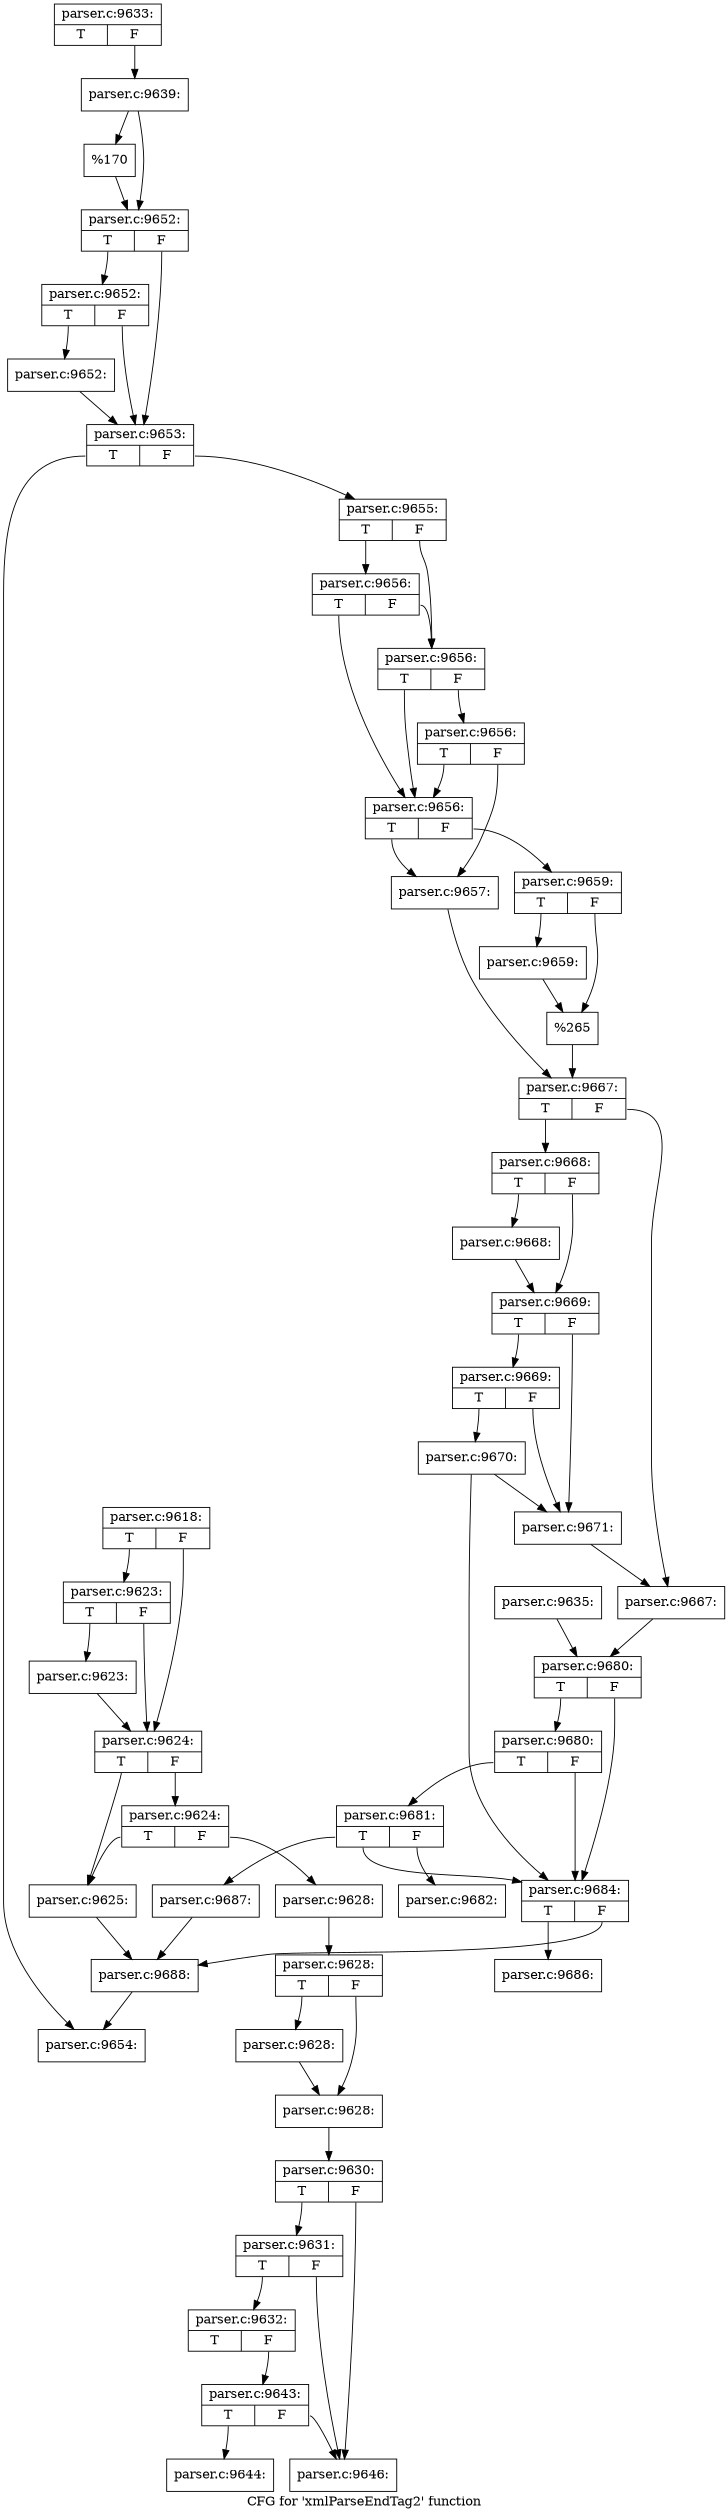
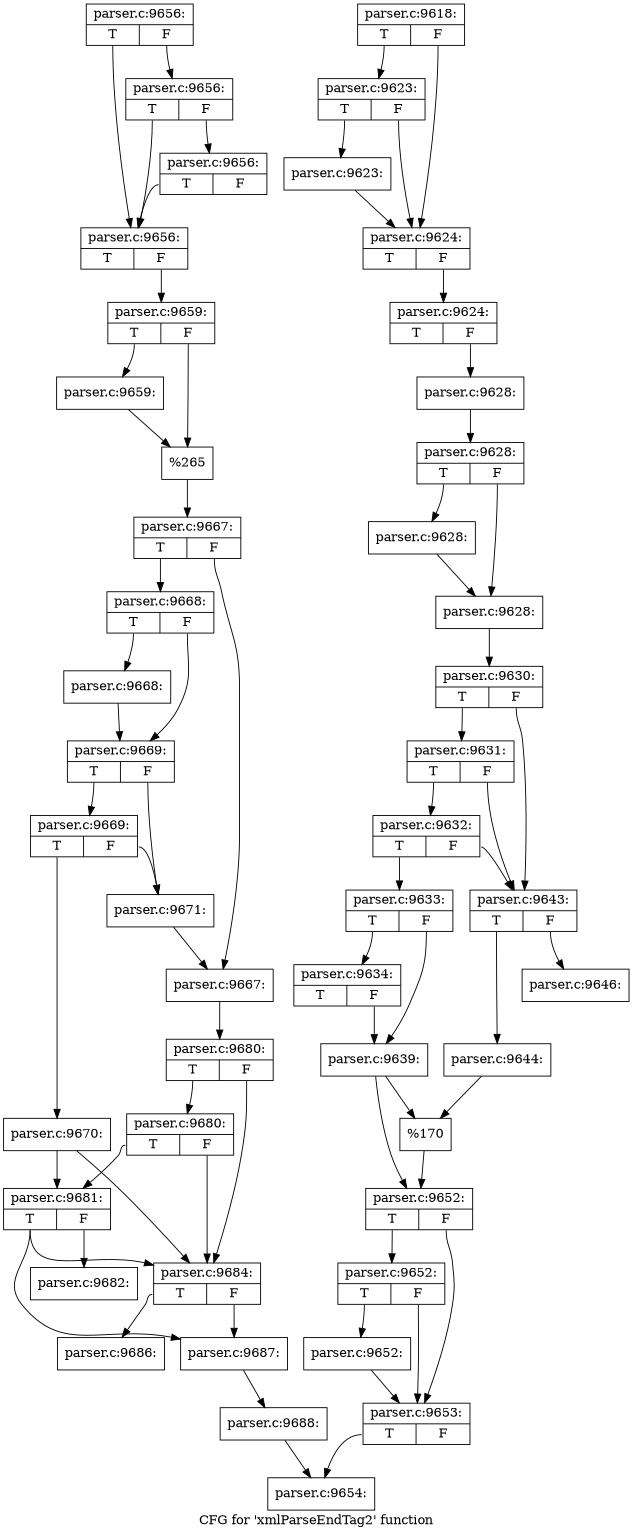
  digraph {
    label="CFG for 'xmlParseEndTag2' function"
    node [shape=record]
    edge [tailport=s0]
    n1 [label="{parser.c:9618:|{<s0>T|<s1>F}}"]
    n2 [label="{parser.c:9623:|{<s0>T|<s1>F}}"]
    n3 [label="{parser.c:9624:|{<s0>T|<s1>F}}"]
    n4 [label="{parser.c:9623:}"]
-   n5 [label="{parser.c:9625:}"]
    n6 [label="{parser.c:9624:|{<s0>T|<s1>F}}"]
    n7 [label="{parser.c:9688:}"]
    n8 [label="{parser.c:9628:}"]
    n9 [label="{parser.c:9654:}"]
    n10 [label="{parser.c:9628:|{<s0>T|<s1>F}}"]
    n11 [label="{parser.c:9628:}"]
    n12 [label="{parser.c:9628:}"]
    n13 [label="{parser.c:9630:|{<s0>T|<s1>F}}"]
    n14 [label="{parser.c:9631:|{<s0>T|<s1>F}}"]
    n15 [label="{parser.c:9643:|{<s0>T|<s1>F}}"]
    n16 [label="{parser.c:9632:|{<s0>T|<s1>F}}"]
    n17 [label="{parser.c:9644:}"]
    n18 [label="{parser.c:9646:}"]
    n19 [label="{parser.c:9633:|{<s0>T|<s1>F}}"]
    n20 [label="{%170}"]
+   n21 [label="{parser.c:9634:|{<s0>T|<s1>F}}"]
    n22 [label="{parser.c:9639:}"]
    n23 [label="{parser.c:9652:|{<s0>T|<s1>F}}"]
-   n24 [label="{parser.c:9635:}"]
    n25 [label="{parser.c:9680:|{<s0>T|<s1>F}}"]
    n26 [label="{parser.c:9652:|{<s0>T|<s1>F}}"]
    n27 [label="{parser.c:9653:|{<s0>T|<s1>F}}"]
    n28 [label="{parser.c:9680:|{<s0>T|<s1>F}}"]
    n29 [label="{parser.c:9684:|{<s0>T|<s1>F}}"]
    n30 [label="{parser.c:9681:|{<s0>T|<s1>F}}"]
    n31 [label="{parser.c:9686:}"]
    n32 [label="{parser.c:9687:}"]
    n33 [label="{parser.c:9652:}"]
-   n34 [label="{parser.c:9655:|{<s0>T|<s1>F}}"]
    n35 [label="{parser.c:9656:|{<s0>T|<s1>F}}"]
    n36 [label="{parser.c:9656:|{<s0>T|<s1>F}}"]
    n37 [label="{parser.c:9656:|{<s0>T|<s1>F}}"]
    n38 [label="{parser.c:9656:|{<s0>T|<s1>F}}"]
-   n39 [label="{parser.c:9657:}"]
    n40 [label="{parser.c:9659:|{<s0>T|<s1>F}}"]
    n41 [label="{parser.c:9667:|{<s0>T|<s1>F}}"]
    n42 [label="{parser.c:9659:}"]
    n43 [label="{%265}"]
    n44 [label="{parser.c:9668:|{<s0>T|<s1>F}}"]
    n45 [label="{parser.c:9667:}"]
    n46 [label="{parser.c:9668:}"]
    n47 [label="{parser.c:9669:|{<s0>T|<s1>F}}"]
    n48 [label="{parser.c:9669:|{<s0>T|<s1>F}}"]
    n49 [label="{parser.c:9671:}"]
    n50 [label="{parser.c:9670:}"]
    n51 [label="{parser.c:9682:}"]
    n1 -> n2
    n1 -> n3 [tailport=s1]
    n2 -> n3 [tailport=s1]
    n2 -> n4
-   n3 -> n5
    n3 -> n6 [tailport=s1]
    n4 -> n3
-   n5 -> n7
-   n6 -> n5
    n6 -> n8 [tailport=s1]
    n7 -> n9
    n8 -> n10
    n10 -> n11
    n10 -> n12 [tailport=s1]
    n11 -> n12
    n12 -> n13
    n13 -> n14
-   n13 -> n18 [tailport=s1]
-   n14 -> n18 [tailport=s1]
+   n13 -> n15 [tailport=s1]
+   n14 -> n15 [tailport=s1]
    n14 -> n16
    n15 -> n17
    n15 -> n18 [tailport=s1]
    n16 -> n15 [tailport=s1]
+   n16 -> n19
+   n17 -> n20
+   n19 -> n21
    n19 -> n22 [tailport=s1]
    n20 -> n23
+   n21 -> n22 [tailport=s1]
    n22 -> n20
    n22 -> n23
    n23 -> n26
    n23 -> n27 [tailport=s1]
-   n24 -> n25
    n25 -> n28
    n25 -> n29 [tailport=s1]
    n26 -> n27 [tailport=s1]
    n26 -> n33
    n27 -> n9
-   n27 -> n34 [tailport=s1]
    n28 -> n29 [tailport=s1]
    n28 -> n30
    n29 -> n31
-   n29 -> n7 [tailport=s1]
+   n29 -> n32 [tailport=s1]
    n30 -> n29
    n30 -> n32
    n30 -> n51 [tailport=s1]
    n32 -> n7
    n33 -> n27
-   n34 -> n35
-   n34 -> n36 [tailport=s1]
    n35 -> n36 [tailport=s1]
    n35 -> n37
    n36 -> n37
    n36 -> n38 [tailport=s1]
-   n37 -> n39
    n37 -> n40 [tailport=s1]
    n38 -> n37
-   n38 -> n39 [tailport=s1]
-   n39 -> n41
    n40 -> n42
    n40 -> n43 [tailport=s1]
    n41 -> n44
    n41 -> n45 [tailport=s1]
    n42 -> n43
    n43 -> n41
    n44 -> n46
    n44 -> n47 [tailport=s1]
    n45 -> n25
    n46 -> n47
    n47 -> n48
    n47 -> n49 [tailport=s1]
    n48 -> n49 [tailport=s1]
    n48 -> n50
    n49 -> n45
    n50 -> n29
-   n50 -> n49
+   n50 -> n30
  }
